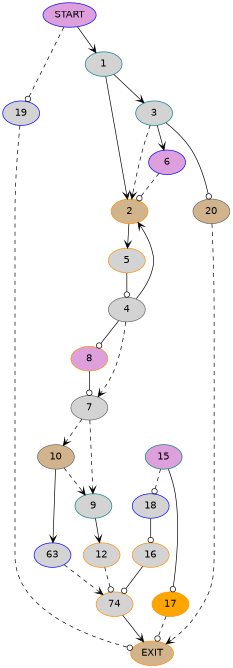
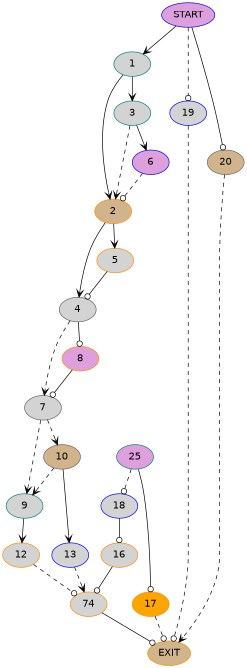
  digraph {
    fontname="DejaVu Sans"
    node [color=darkorange fillcolor=lightgrey fontname="DejaVu Sans" style=filled]
    edge [arrowhead=vee fontname="DejaVu Sans" style=solid]
    n1 [color=blue fillcolor=plum label=START]
    1 [color=teal]
    19 [color=blue]
    20 [color=gray40 fillcolor=tan]
    2 [fillcolor=tan]
    3 [color=teal]
    n7 [fillcolor=tan label=EXIT]
    4 [color=gray40]
    5
    6 [color=blue fillcolor=plum]
    7 [color=gray40]
    8 [fillcolor=plum]
    9 [color=teal]
    10 [color=gray40 fillcolor=tan]
    12
-   13 [color=blue label=63]
+   13 [color=blue]
    n17 [label=74]
-   15 [color=teal fillcolor=plum]
+   15 [color=teal fillcolor=plum label=25]
    17 [fillcolor=orange]
    18 [color=blue]
    16
    n1 -> 1
    n1 -> 19 [arrowhead=odot style=dashed]
-   3 -> 20 [arrowhead=odot]
+   n1 -> 20 [arrowhead=odot]
    1 -> 2
    1 -> 3
    19 -> n7 [arrowhead=odot style=dashed]
    20 -> n7 [style=dashed]
-   4 -> 2
+   2 -> 4
    2 -> 5
    3 -> 2 [style=dashed]
    3 -> 6
    4 -> 7 [style=dashed]
    4 -> 8 [arrowhead=odot]
    5 -> 4 [arrowhead=odot]
    6 -> 2 [arrowhead=odot style=dashed]
    7 -> 9 [style=dashed]
    7 -> 10 [style=dashed]
    8 -> 7 [arrowhead=odot]
    9 -> 12
    10 -> 9 [style=dashed]
    10 -> 13
    12 -> n17 [arrowhead=odot style=dashed]
    13 -> n17 [style=dashed]
-   n17 -> n7
+   n17 -> n7 [arrowhead=odot]
    15 -> 17 [arrowhead=odot]
    15 -> 18 [arrowhead=odot style=dashed]
    17 -> n7 [arrowhead=odot style=dashed]
    18 -> 16 [arrowhead=odot]
    16 -> n17 [arrowhead=odot]
  }
